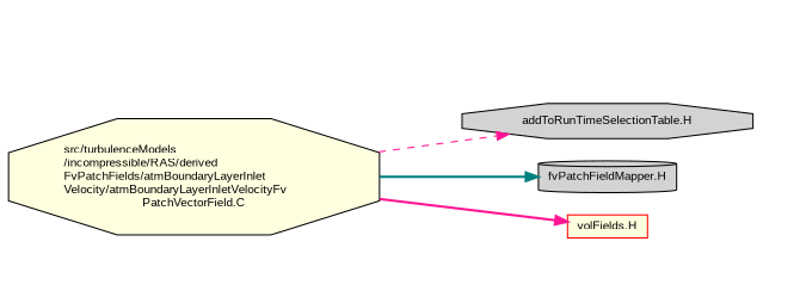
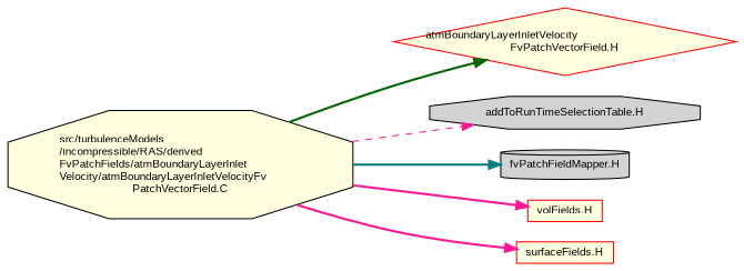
  digraph {
    fontname="Liberation Sans"
    rankdir=LR
    node [color=black fillcolor=lightyellow fontname="Liberation Sans" fontsize=10 shape=octagon style=filled]
    edge [color=deeppink fontname="Liberation Sans" fontsize=10 labelfontname=FreeSans labelfontsize=10 style=bold]
    n1 [fontcolor=black height=0.2 label="src/turbulenceModels\l/incompressible/RAS/derived\lFvPatchFields/atmBoundaryLayerInlet\lVelocity/atmBoundaryLayerInletVelocityFv\lPatchVectorField.C" width=0.4]
+   n2 [color=red height=0.2 label="atmBoundaryLayerInletVelocity\lFvPatchVectorField.H" shape=diamond width=0.4]
    n3 [fillcolor=lightgrey height=0.2 label="addToRunTimeSelectionTable.H" width=0.4]
    n4 [fillcolor=lightgrey height=0.2 label="fvPatchFieldMapper.H" shape=cylinder width=0.4]
    n5 [color=red height=0.2 label="volFields.H" shape=box width=0.4]
+   n6 [color=red height=0.2 label="surfaceFields.H" shape=box width=0.4]
+   n1 -> n2 [color=darkgreen]
    n1 -> n3 [style=dashed]
    n1 -> n4 [color=teal]
    n1 -> n5
+   n1 -> n6
  }
